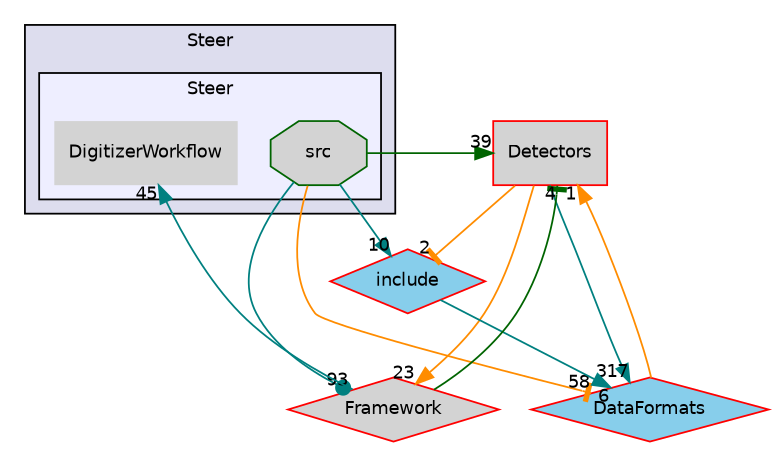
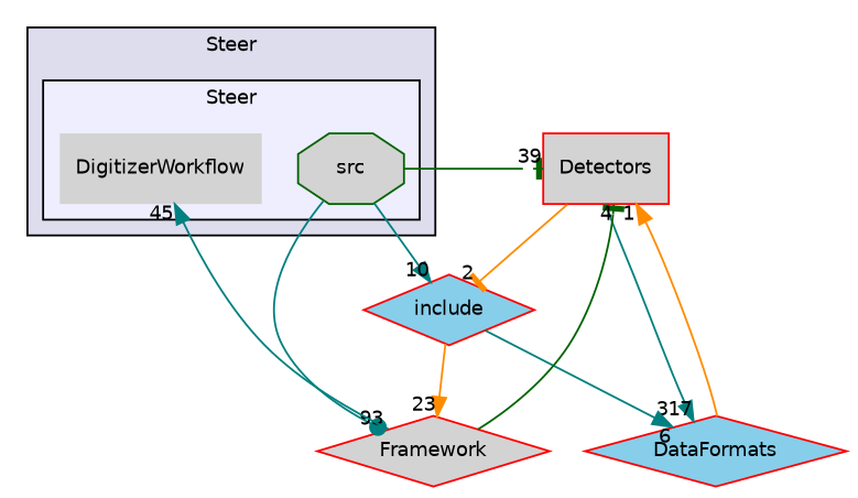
  digraph {
    compound=true
    node [color=red fillcolor=lightgrey fontname=Helvetica fontsize=10 shape=diamond style=filled]
    edge [arrowhead=normal color=teal labeldistance=1.5 labelfontname=Helvetica labelfontsize=10]
    n1 [color=black label=DigitizerWorkflow shape=plaintext]
    n2 [color=darkgreen label=src shape=octagon]
    n3 [label=Detectors shape=box]
    n4 [fillcolor=skyblue label=include]
    n5 [label=Framework]
    n6 [fillcolor=skyblue label=DataFormats]
    subgraph cluster_1 {
      bgcolor="#ddddee"
      fontname=Helvetica
      fontsize=10
      label=Steer
      pencolor=black
      subgraph cluster_2 {
        bgcolor="#eeeeff"
        fontname=Helvetica
        fontsize=10
        label=Steer
        pencolor=black
        n1
        n2
      }
    }
-   n2 -> n3 [color=darkgreen headlabel=39]
+   n2 -> n3 [arrowhead=tee color=darkgreen headlabel=39]
    n2 -> n4 [headlabel=10]
    n2 -> n5 [arrowhead=dot headlabel=93]
-   n2 -> n6 [arrowhead=tee color=darkorange headlabel=58]
    n3 -> n4 [arrowhead=tee color=darkorange headlabel=2]
-   n3 -> n5 [color=darkorange headlabel=23]
+   n4 -> n5 [color=darkorange headlabel=23]
    n3 -> n6 [headlabel=317]
    n4 -> n6 [headlabel=6]
    n5 -> n1 [headlabel=45]
    n5 -> n3 [arrowhead=tee color=darkgreen headlabel=4]
    n6 -> n3 [color=darkorange headlabel=1]
  }
